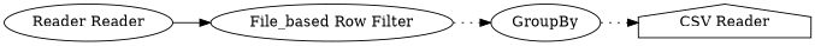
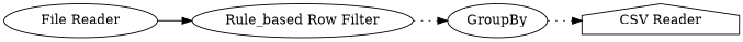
  digraph {
    rankdir=LR
    node [shape=ellipse]
    edge [style=dotted]
-   n1 [label="Reader Reader"]
-   n2 [label="File_based Row Filter"]
+   n1 [label="File Reader"]
+   n2 [label="Rule_based Row Filter"]
    n3 [label=GroupBy]
    n4 [label="CSV Reader" shape=house]
    n1 -> n2 [style=solid]
    n2 -> n3
    n3 -> n4
  }
